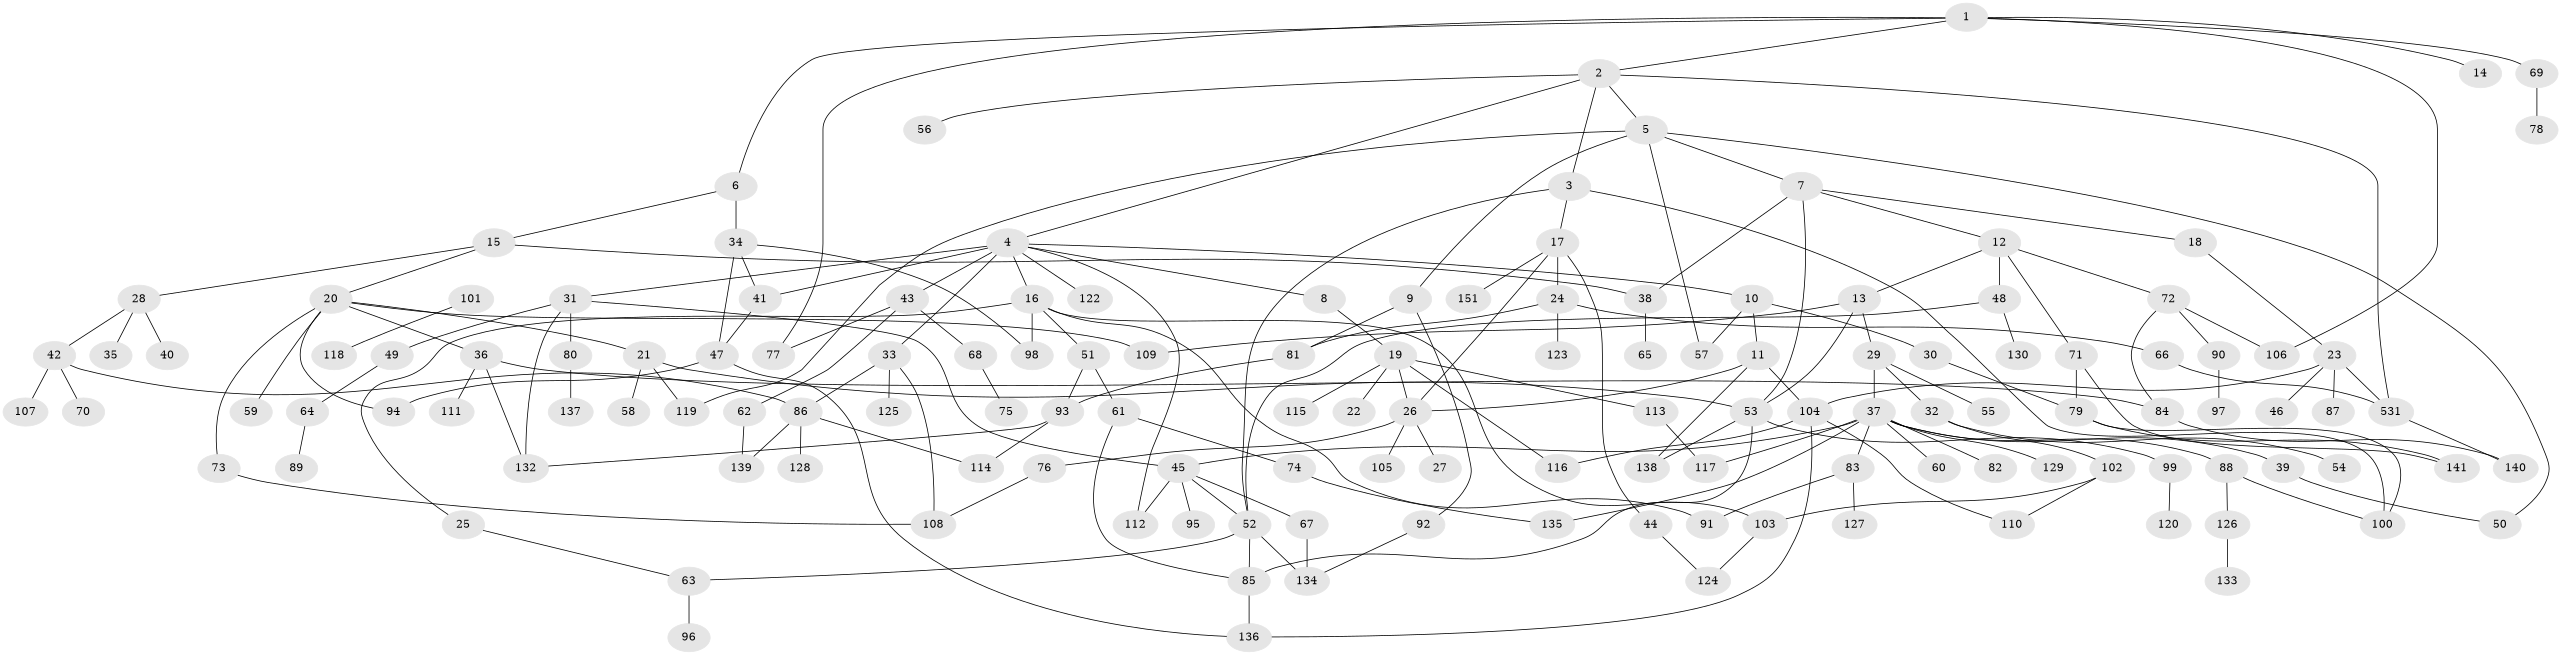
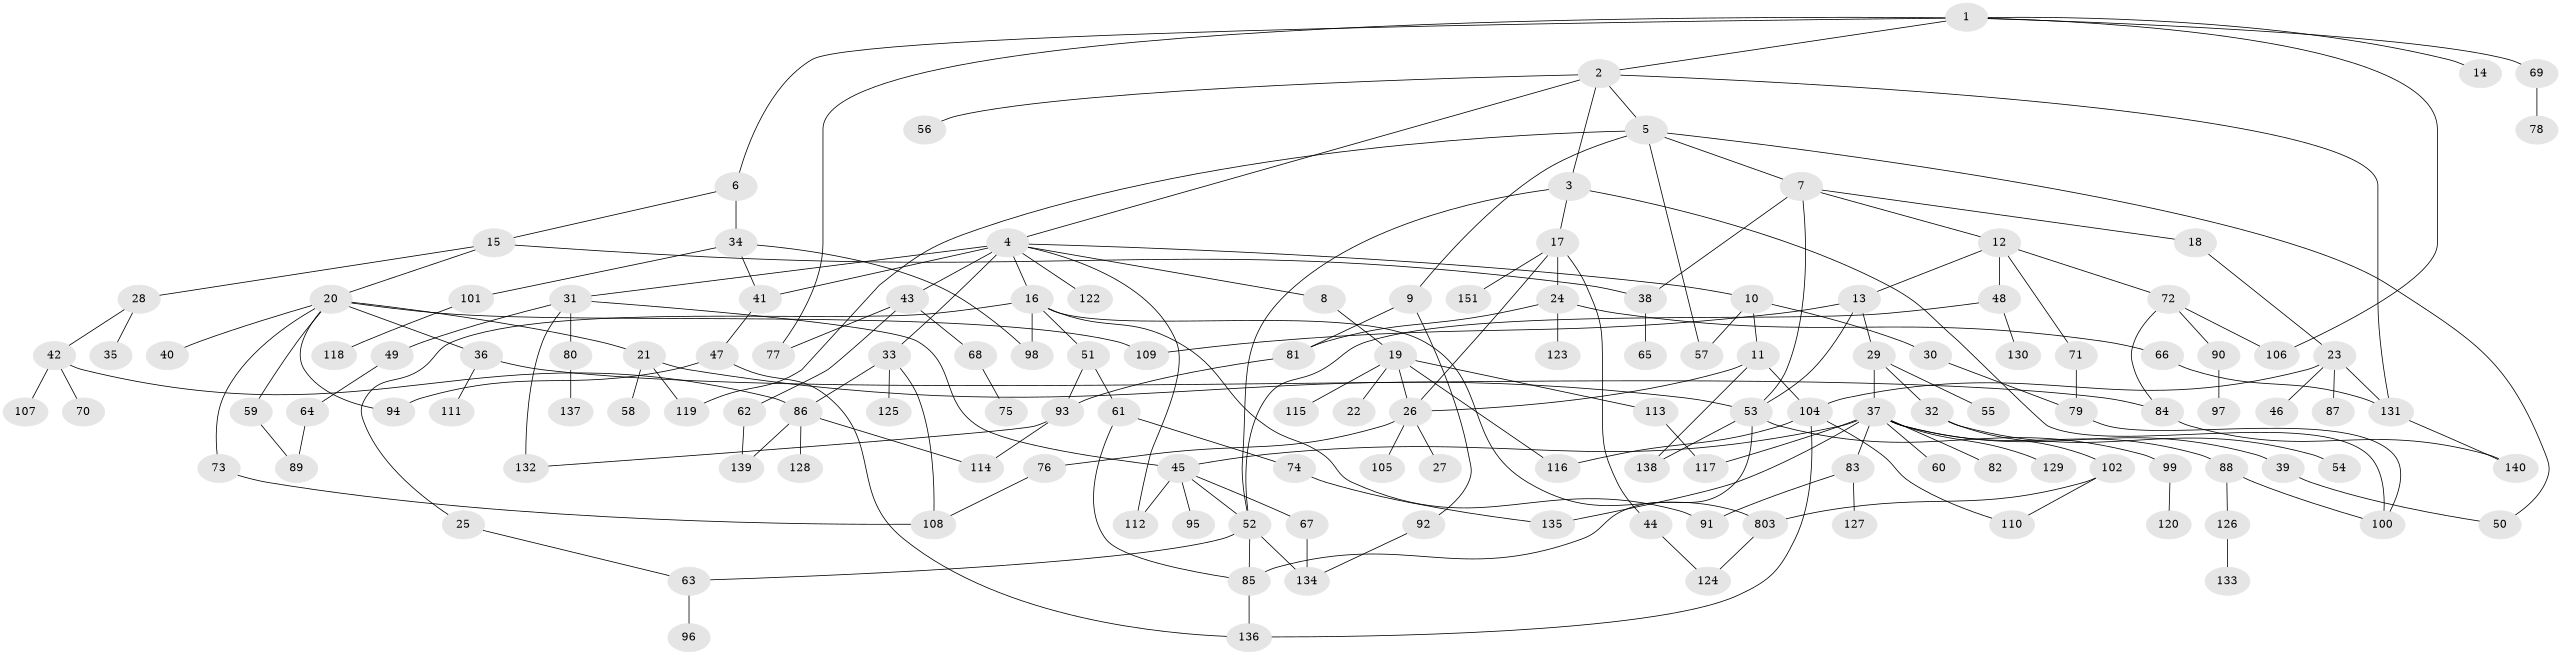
  graph {
    node [color=gray90 style=filled]
    1
    2
    6
    14
    69
    77
    106
    3
    4
    5
    56
-   131 [label=531]
+   131
    15
    34
    78
    17
    52
    100
    8
    10
    16
    31
    33
    41
    43
    112
    122
    7
    9
    50
    57
    119
    140
    26
    24
    44
    n37 [label=151]
    63
    85
    134
    19
    11
    30
    25
    51
    91
    98
-   103
+   103 [label=803]
    45
    49
    80
    132
    86
    108
    125
    47
    62
    68
    12
    18
    38
    53
    81
    92
    20
    28
    101
    13
    48
    71
    72
    23
    65
    138
    99
    22
    113
    115
    116
    93
    104
    79
    27
    76
    105
    136
    110
    29
    109
    130
-   141
    84
    90
    37
    32
    55
    21
    36
    40
    59
    73
    94
    35
    42
    61
    124
    66
    123
    46
    87
    39
    60
    82
    83
    88
    117
    129
    135
    58
    111
    89
    96
    70
    107
    54
    102
    67
    95
    64
    137
    139
    114
    128
    118
    127
    126
    75
    74
    120
    97
    133
    1 -- 2
    1 -- 6
    1 -- 14
    1 -- 69
    1 -- 77
    1 -- 106
    2 -- 3
    2 -- 4
    2 -- 5
    2 -- 56
    2 -- 131
    6 -- 15
    6 -- 34
    69 -- 78
    3 -- 17
    3 -- 52
    3 -- 100
    4 -- 8
    4 -- 10
    4 -- 16
    4 -- 31
    4 -- 33
    4 -- 41
    4 -- 43
    4 -- 112
    4 -- 122
    5 -- 7
    5 -- 9
    5 -- 50
    5 -- 57
    5 -- 119
    131 -- 140
    15 -- 38
    15 -- 20
    15 -- 28
    34 -- 41
    34 -- 98
-   34 -- 47
+   34 -- 101
    17 -- 26
    17 -- 24
    17 -- 44
    17 -- n37
    52 -- 63
    52 -- 85
    52 -- 134
    8 -- 19
    10 -- 57
    10 -- 11
    10 -- 30
    16 -- 25
    16 -- 51
    16 -- 91
    16 -- 98
    16 -- 103
    31 -- 45
    31 -- 49
    31 -- 80
    31 -- 132
    33 -- 86
    33 -- 108
    33 -- 125
    41 -- 47
    43 -- 77
    43 -- 62
    43 -- 68
    7 -- 12
    7 -- 18
    7 -- 38
    7 -- 53
    9 -- 81
    9 -- 92
    26 -- 27
    26 -- 76
    26 -- 105
    24 -- 81
    24 -- 66
    24 -- 123
    44 -- 124
    63 -- 96
    85 -- 136
    19 -- 26
    19 -- 22
    19 -- 113
    19 -- 115
    19 -- 116
    11 -- 26
    11 -- 138
    11 -- 104
    30 -- 79
    25 -- 63
    51 -- 93
    51 -- 61
    103 -- 124
    45 -- 52
    45 -- 112
    45 -- 67
    45 -- 95
    49 -- 64
    80 -- 137
    86 -- 139
    86 -- 114
    86 -- 128
    47 -- 136
    47 -- 94
    62 -- 139
    68 -- 75
    12 -- 13
    12 -- 48
    12 -- 71
    12 -- 72
    18 -- 23
    38 -- 65
    53 -- 85
    53 -- 138
    53 -- 99
    81 -- 93
    92 -- 134
    20 -- 109
    20 -- 21
    20 -- 36
-   28 -- 40
+   20 -- 40
    20 -- 59
    20 -- 73
    20 -- 94
    28 -- 35
    28 -- 42
    101 -- 118
    13 -- 53
    13 -- 29
    13 -- 109
    48 -- 52
    48 -- 130
    71 -- 79
-   71 -- 141
    72 -- 106
    72 -- 84
    72 -- 90
    23 -- 131
    23 -- 104
    23 -- 46
    23 -- 87
    99 -- 120
    113 -- 117
    93 -- 132
    93 -- 114
    104 -- 116
    104 -- 136
    104 -- 110
    79 -- 100
-   79 -- 141
    76 -- 108
    29 -- 37
    29 -- 32
    29 -- 55
    84 -- 140
    90 -- 97
    37 -- 45
    37 -- 39
    37 -- 60
    37 -- 82
    37 -- 83
    37 -- 88
    37 -- 117
    37 -- 129
    37 -- 135
    32 -- 54
    32 -- 102
    21 -- 119
    21 -- 53
    21 -- 58
-   36 -- 132
    36 -- 84
    36 -- 111
+   59 -- 89
    73 -- 108
    42 -- 86
    42 -- 70
    42 -- 107
    61 -- 85
    61 -- 74
    66 -- 131
    39 -- 50
    83 -- 91
    83 -- 127
    88 -- 100
    88 -- 126
    102 -- 103
    102 -- 110
    67 -- 134
    64 -- 89
    126 -- 133
    74 -- 135
  }
